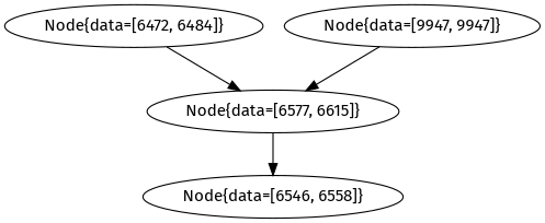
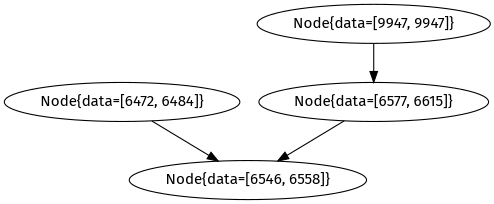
  digraph {
    fontname="Fira Sans"
    node [fontname="Fira Sans"]
    edge [fontname="Fira Sans"]
    n1 [label="Node{data=[6472, 6484]}"]
    n2 [label="Node{data=[6577, 6615]}"]
    n3 [label="Node{data=[6546, 6558]}"]
    n4 [label="Node{data=[9947, 9947]}"]
-   n1 -> n2
+   n1 -> n3
    n2 -> n3
    n4 -> n2
  }
